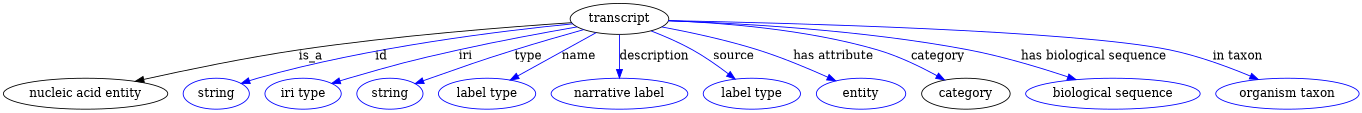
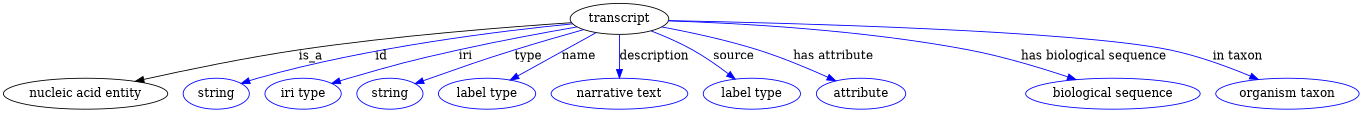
  digraph {
    node [color=blue]
    edge [color=blue style=solid]
    n1 [height=0.5 label=transcript width=1.5887 color=""]
    "nucleic acid entity" [height=0.5 width=2.6539 color=""]
    n3 [height=0.5 label=string width=1.0652]
    n4 [height=0.5 label="iri type" width=1.2277]
    n5 [height=0.5 label=string width=1.0652]
    n6 [height=0.5 label="label type" width=1.5707]
-   n7 [height=0.5 label="narrative label" width=2.0943]
+   n7 [height=0.5 label="narrative text" width=2.0943]
    n8 [height=0.5 label="label type" width=1.5707]
-   n9 [height=0.5 label=entity width=1.4443]
-   category [height=0.5 width=1.4263 color=""]
+   n9 [height=0.5 label=attribute width=1.4443]
    n11 [height=0.5 label="biological sequence" width=2.8164]
    n12 [height=0.5 label="organism taxon" width=2.3109]
    n1 -> "nucleic acid entity" [label=is_a color="" style=""]
    n1 -> n3 [label=id]
    n1 -> n4 [label=iri]
    n1 -> n5 [label=type]
    n1 -> n6 [label=name]
    n1 -> n7 [label=description]
    n1 -> n8 [label=source]
    n1 -> n9 [label="has attribute"]
-   n1 -> category [label=category]
    n1 -> n11 [label="has biological sequence"]
    n1 -> n12 [label="in taxon"]
  }
